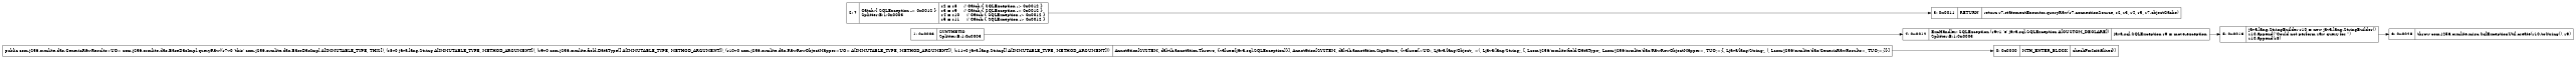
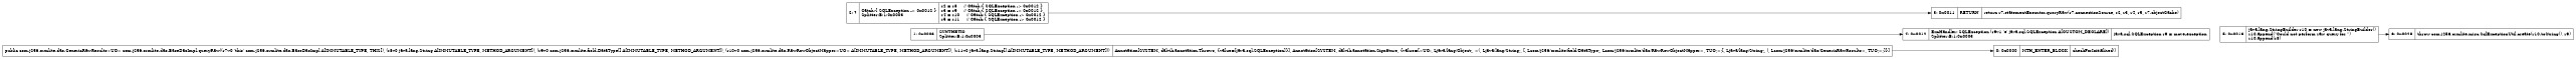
  digraph {
    rankdir=LR
    node [shape=record]
    n1 [label="{0\:\ 0x0000|MTH_ENTER_BLOCK\l|checkForInitialized()\l}"]
    n2 [label="{1\:\ 0x0003|SYNTHETIC\lSplitter:B:1:0x0003\l}"]
    n3 [label="{4\:\ 0x0012|ExcHandler: SQLException (r9v1 'e' java.sql.SQLException A[CUSTOM_DECLARE])\lSplitter:B:1:0x0003\l|java.sql.SQLException r9 = move\-exception\l}"]
    n4 [label="{2\:\ ?|Catch:\{ SQLException \-\> 0x0012 \}\lSplitter:B:1:0x0003\l|r2 = r8     \/\/ Catch:\{ SQLException \-\> 0x0012 \}\lr3 = r9     \/\/ Catch:\{ SQLException \-\> 0x0012 \}\lr4 = r10     \/\/ Catch:\{ SQLException \-\> 0x0012 \}\lr5 = r11     \/\/ Catch:\{ SQLException \-\> 0x0012 \}\l}"]
    n5 [label="{3\:\ 0x0011|RETURN\l|return r7.statementExecutor.queryRaw(r7.connectionSource, r2, r3, r4, r5, r7.objectCache)\l}"]
    n6 [label="{5\:\ 0x0013|java.lang.StringBuilder r10 = new java.lang.StringBuilder()\lr10.append(\"Could not perform raw query for \")\lr10.append(r8)\l}"]
    n7 [label="{6\:\ 0x0028|throw com.j256.ormlite.misc.SqlExceptionUtil.create(r10.toString(), r9)\l}"]
    n8 [label="{public com.j256.ormlite.dao.GenericRawResults\<UO\> com.j256.ormlite.dao.BaseDaoImpl.queryRaw((r7v0 'this' com.j256.ormlite.dao.BaseDaoImpl A[IMMUTABLE_TYPE, THIS]), (r8v0 java.lang.String A[IMMUTABLE_TYPE, METHOD_ARGUMENT]), (r9v0 com.j256.ormlite.field.DataType[] A[IMMUTABLE_TYPE, METHOD_ARGUMENT]), (r10v0 com.j256.ormlite.dao.RawRowObjectMapper\<UO\> A[IMMUTABLE_TYPE, METHOD_ARGUMENT]), (r11v0 java.lang.String[] A[IMMUTABLE_TYPE, METHOD_ARGUMENT]))  | Annotation[SYSTEM, dalvik.annotation.Throws, \{value=[java.sql.SQLException]\}], Annotation[SYSTEM, dalvik.annotation.Signature, \{value=[\<UO:, Ljava\/lang\/Object;, \>(, Ljava\/lang\/String;, [, Lcom\/j256\/ormlite\/field\/DataType;, Lcom\/j256\/ormlite\/dao\/RawRowObjectMapper\<, TUO;\>;[, Ljava\/lang\/String;, ), Lcom\/j256\/ormlite\/dao\/GenericRawResults\<, TUO;\>;]\}]\l}"]
    n2 -> n3
-   n3 -> n6
    n4 -> n5
    n6 -> n7
    n8 -> n1
  }
